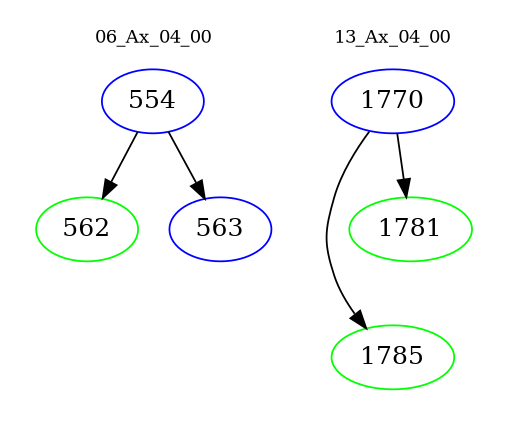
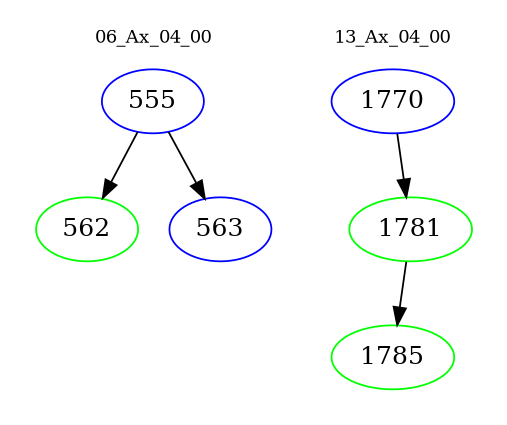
  digraph {
    node [color=blue]
    edge [color=black]
-   n1 [label=554]
+   n1 [label=555]
    n2 [color=green label=562]
    n3 [label=563]
    n4 [label=1770]
    n5 [color=green label=1785]
    n6 [color=green label=1781]
    subgraph cluster_1 {
      color=white
      fontsize=10
      label="06_Ax_04_00"
      n1
      n2
      n3
    }
    subgraph cluster_2 {
      color=white
      fontsize=10
      label="13_Ax_04_00"
      n4
      n5
      n6
    }
    n1 -> n2
    n1 -> n3
-   n4 -> n5
+   n6 -> n5
    n4 -> n6
  }
